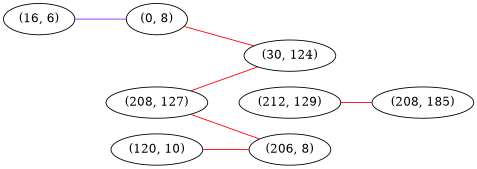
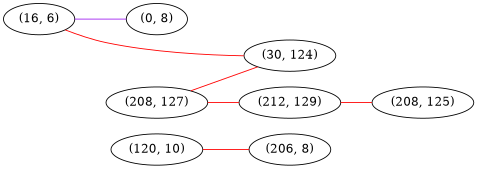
  graph {
    rankdir=LR
    edge [color=red weight=1]
    n1 [label="(0, 8)"]
    "(16, 6)"
    "(30, 124)"
    "(120, 10)"
    "(206, 8)"
    "(208, 127)"
    "(212, 129)"
-   "(208, 125)" [label="(208, 185)"]
+   "(208, 125)"
    "(16, 6)" -- n1 [color=purple weight=4]
-   n1 -- "(30, 124)"
+   "(16, 6)" -- "(30, 124)"
    "(120, 10)" -- "(206, 8)"
    "(208, 127)" -- "(30, 124)"
-   "(208, 127)" -- "(206, 8)"
+   "(208, 127)" -- "(212, 129)"
    "(212, 129)" -- "(208, 125)"
  }
